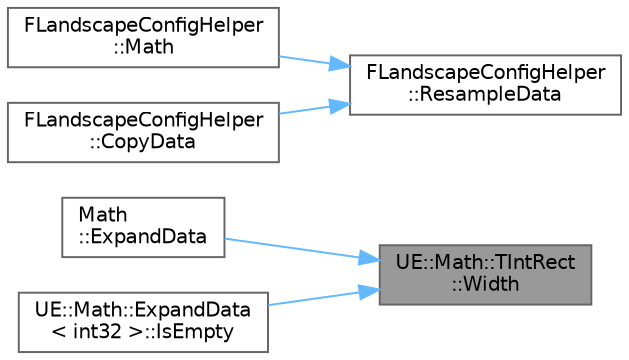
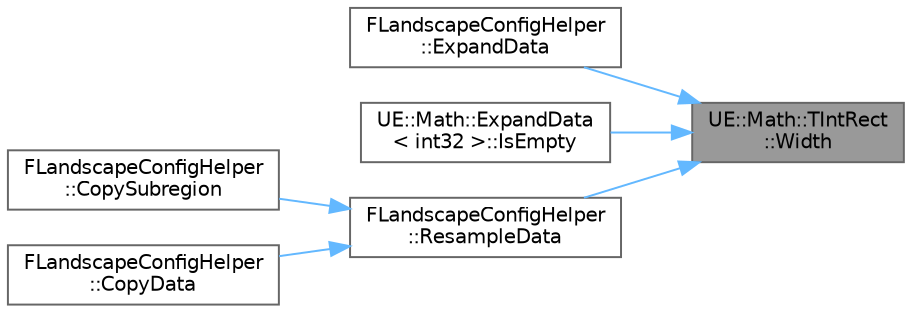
  digraph {
    rankdir=RL
    node [color=grey40 fillcolor=white fontname=Helvetica fontsize=10 shape=box style=filled]
    edge [color=steelblue1 dir=back fontname=Helvetica fontsize=10 labelfontname=Helvetica labelfontsize=10 style=solid]
    n1 [color=gray40 fillcolor=grey60 fontcolor=black height=0.2 label="UE::Math::TIntRect\l::Width" width=0.4]
-   n2 [height=0.2 label="Math\l::ExpandData" width=0.4]
+   n2 [height=0.2 label="FLandscapeConfigHelper\l::ExpandData" width=0.4]
    n3 [height=0.2 label="UE::Math::ExpandData\l\< int32 \>::IsEmpty" width=0.4]
    n4 [height=0.2 label="FLandscapeConfigHelper\l::ResampleData" width=0.4]
-   n5 [height=0.2 label="FLandscapeConfigHelper\l::Math" width=0.4]
+   n5 [height=0.2 label="FLandscapeConfigHelper\l::CopySubregion" width=0.4]
    n6 [height=0.2 label="FLandscapeConfigHelper\l::CopyData" width=0.4]
    n1 -> n2
    n1 -> n3
+   n1 -> n4
    n4 -> n5
    n4 -> n6
  }
